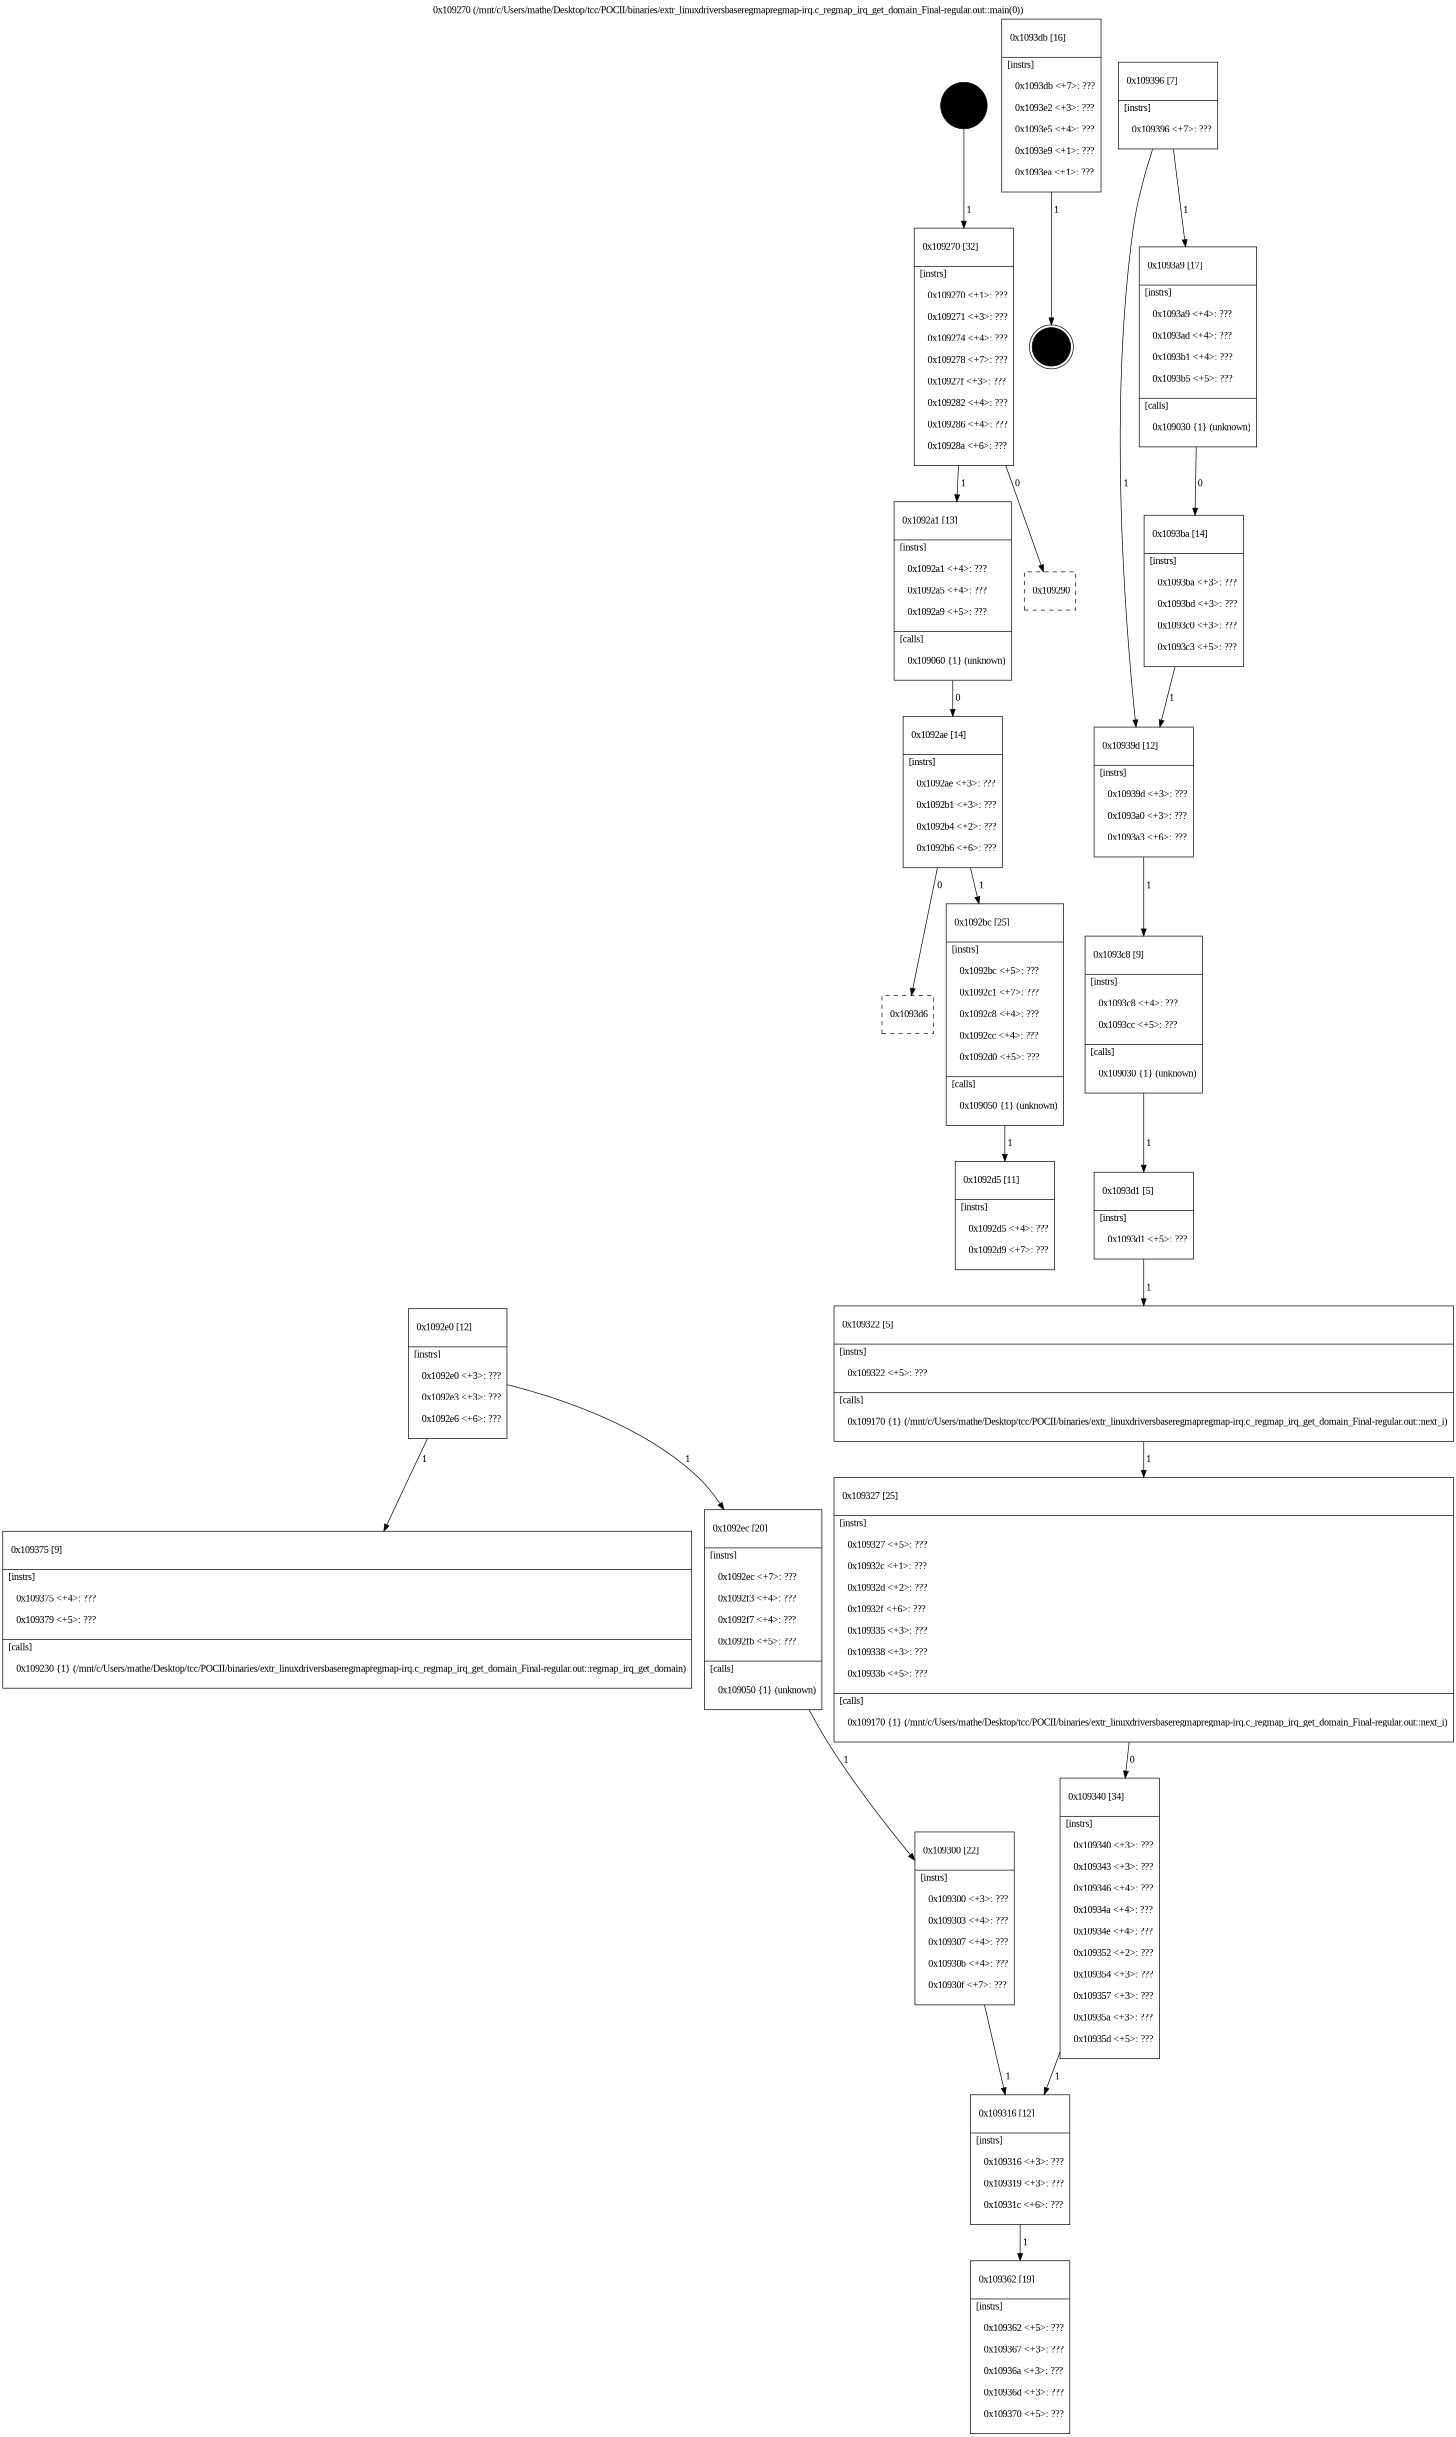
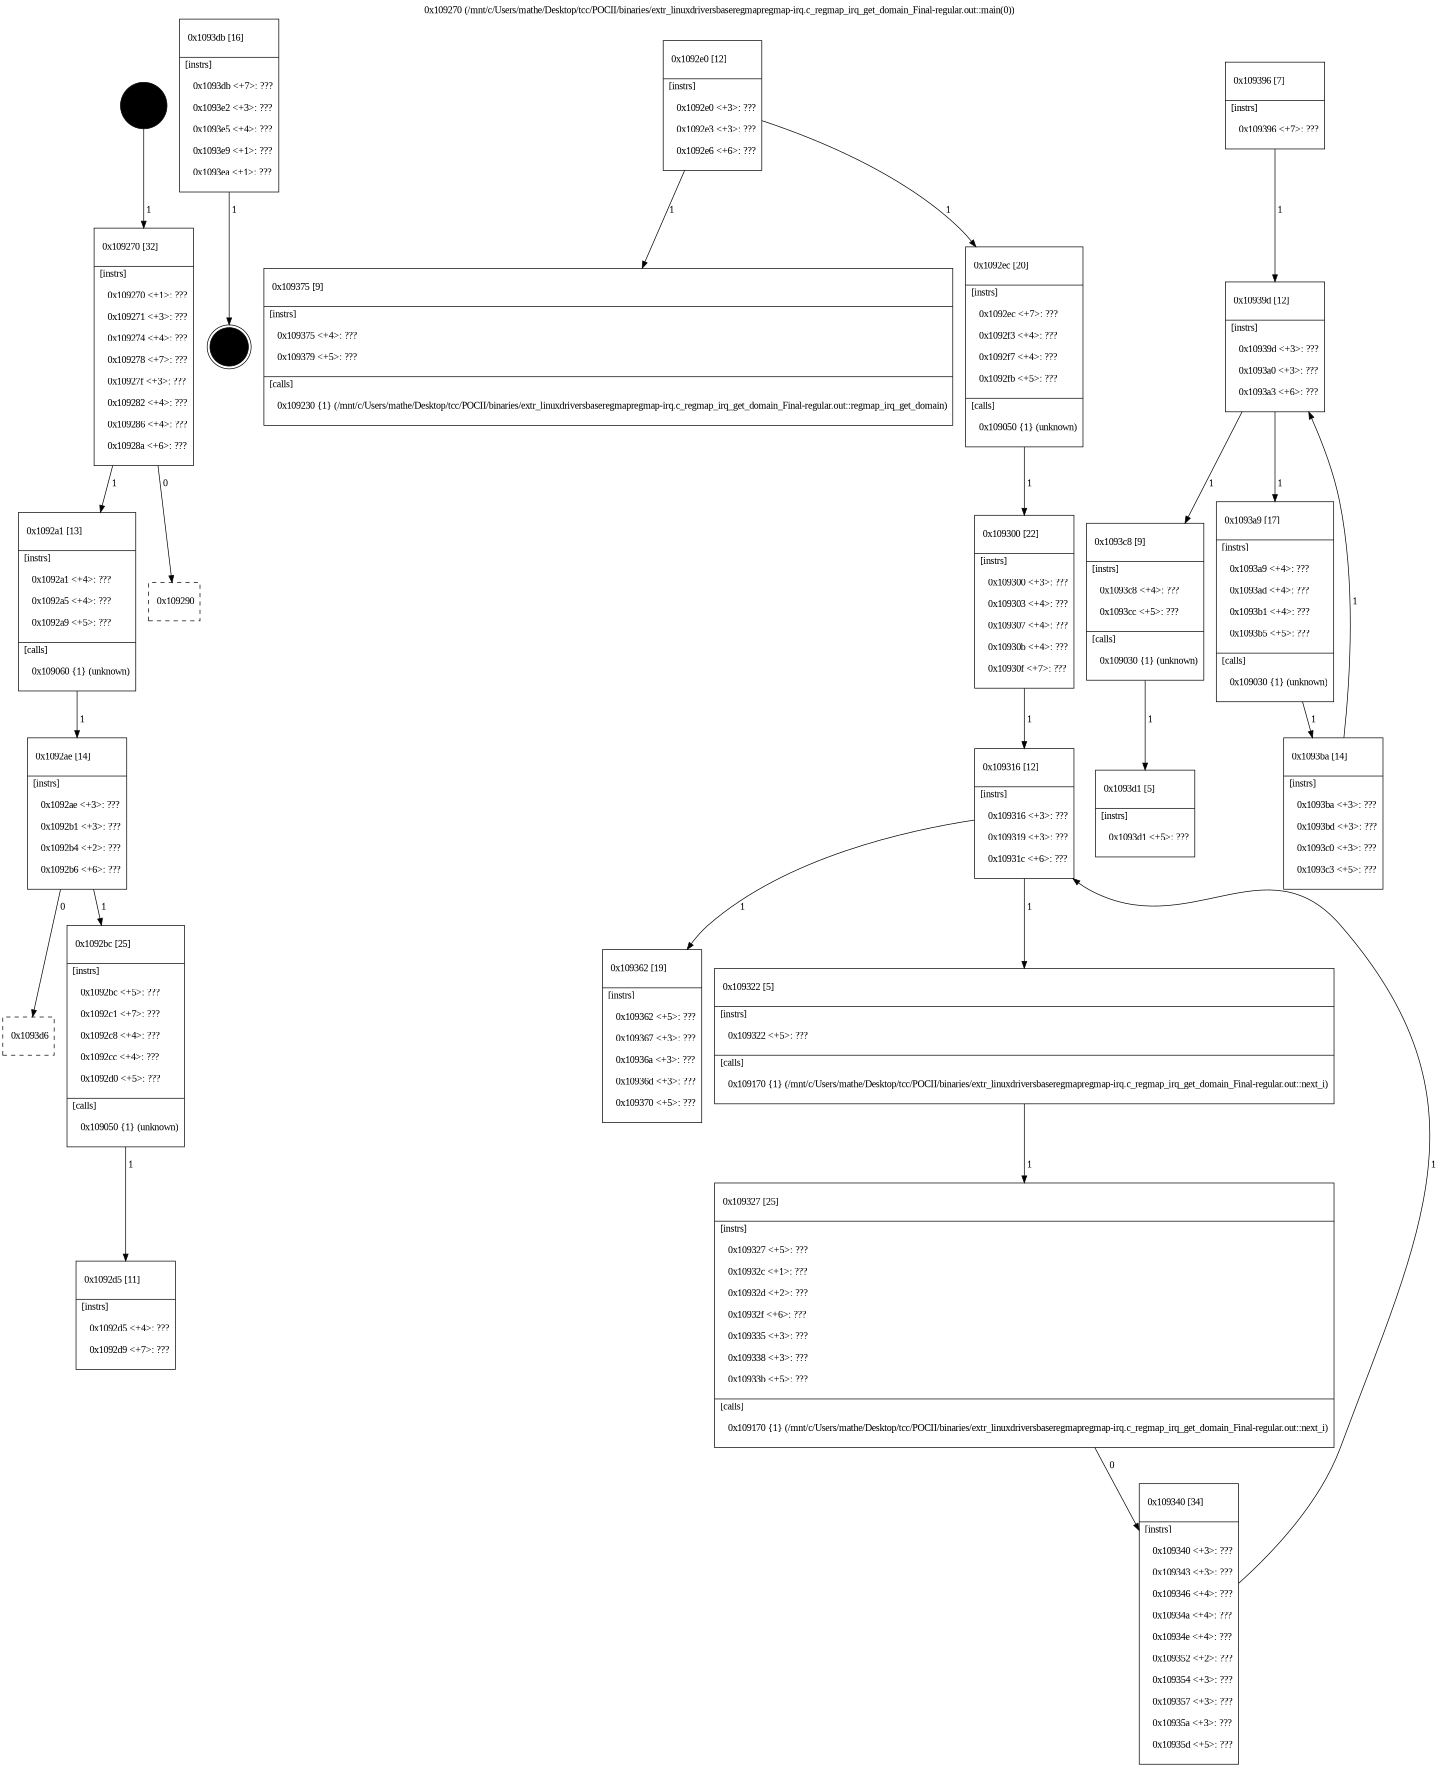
  digraph {
    fontname="Liberation Serif"
    label="0x109270 (/mnt/c/Users/mathe/Desktop/tcc/POCII/binaries/extr_linuxdriversbaseregmapregmap-irq.c_regmap_irq_get_domain_Final-regular.out::main(0))"
    labelloc=t
    node [fontname="Liberation Serif" shape=record]
    edge [fontname="Liberation Serif"]
    Entry [fillcolor=black height=0.3 shape=circle style=filled width=0.3]
    n2 [label="{\n     0x109270 [32]\l\n     | [instrs]\l\n     &nbsp;&nbsp;0x109270 \<+1\>: ???\l\n     &nbsp;&nbsp;0x109271 \<+3\>: ???\l\n     &nbsp;&nbsp;0x109274 \<+4\>: ???\l\n     &nbsp;&nbsp;0x109278 \<+7\>: ???\l\n     &nbsp;&nbsp;0x10927f \<+3\>: ???\l\n     &nbsp;&nbsp;0x109282 \<+4\>: ???\l\n     &nbsp;&nbsp;0x109286 \<+4\>: ???\l\n     &nbsp;&nbsp;0x10928a \<+6\>: ???\l\n  }"]
    n3 [label="{\n     0x1092a1 [13]\l\n     | [instrs]\l\n     &nbsp;&nbsp;0x1092a1 \<+4\>: ???\l\n     &nbsp;&nbsp;0x1092a5 \<+4\>: ???\l\n     &nbsp;&nbsp;0x1092a9 \<+5\>: ???\l\n     | [calls]\l\n     &nbsp;&nbsp;0x109060 \{1\} (unknown)\l\n  }"]
    n4 [label="{\n     0x109290\l\n  }" style=dashed]
    n5 [label="{\n     0x1092ae [14]\l\n     | [instrs]\l\n     &nbsp;&nbsp;0x1092ae \<+3\>: ???\l\n     &nbsp;&nbsp;0x1092b1 \<+3\>: ???\l\n     &nbsp;&nbsp;0x1092b4 \<+2\>: ???\l\n     &nbsp;&nbsp;0x1092b6 \<+6\>: ???\l\n  }"]
    n6 [label="{\n     0x1093d6\l\n  }" style=dashed]
    n7 [label="{\n     0x1092bc [25]\l\n     | [instrs]\l\n     &nbsp;&nbsp;0x1092bc \<+5\>: ???\l\n     &nbsp;&nbsp;0x1092c1 \<+7\>: ???\l\n     &nbsp;&nbsp;0x1092c8 \<+4\>: ???\l\n     &nbsp;&nbsp;0x1092cc \<+4\>: ???\l\n     &nbsp;&nbsp;0x1092d0 \<+5\>: ???\l\n     | [calls]\l\n     &nbsp;&nbsp;0x109050 \{1\} (unknown)\l\n  }"]
    n8 [label="{\n     0x1092d5 [11]\l\n     | [instrs]\l\n     &nbsp;&nbsp;0x1092d5 \<+4\>: ???\l\n     &nbsp;&nbsp;0x1092d9 \<+7\>: ???\l\n  }"]
    Exit [fillcolor=black height=0.3 peripheries=2 shape=circle style=filled width=0.3]
    n10 [label="{\n     0x1092e0 [12]\l\n     | [instrs]\l\n     &nbsp;&nbsp;0x1092e0 \<+3\>: ???\l\n     &nbsp;&nbsp;0x1092e3 \<+3\>: ???\l\n     &nbsp;&nbsp;0x1092e6 \<+6\>: ???\l\n  }"]
    n11 [label="{\n     0x109375 [9]\l\n     | [instrs]\l\n     &nbsp;&nbsp;0x109375 \<+4\>: ???\l\n     &nbsp;&nbsp;0x109379 \<+5\>: ???\l\n     | [calls]\l\n     &nbsp;&nbsp;0x109230 \{1\} (/mnt/c/Users/mathe/Desktop/tcc/POCII/binaries/extr_linuxdriversbaseregmapregmap-irq.c_regmap_irq_get_domain_Final-regular.out::regmap_irq_get_domain)\l\n  }"]
    n12 [label="{\n     0x1092ec [20]\l\n     | [instrs]\l\n     &nbsp;&nbsp;0x1092ec \<+7\>: ???\l\n     &nbsp;&nbsp;0x1092f3 \<+4\>: ???\l\n     &nbsp;&nbsp;0x1092f7 \<+4\>: ???\l\n     &nbsp;&nbsp;0x1092fb \<+5\>: ???\l\n     | [calls]\l\n     &nbsp;&nbsp;0x109050 \{1\} (unknown)\l\n  }"]
    n13 [label="{\n     0x109300 [22]\l\n     | [instrs]\l\n     &nbsp;&nbsp;0x109300 \<+3\>: ???\l\n     &nbsp;&nbsp;0x109303 \<+4\>: ???\l\n     &nbsp;&nbsp;0x109307 \<+4\>: ???\l\n     &nbsp;&nbsp;0x10930b \<+4\>: ???\l\n     &nbsp;&nbsp;0x10930f \<+7\>: ???\l\n  }"]
    n14 [label="{\n     0x109316 [12]\l\n     | [instrs]\l\n     &nbsp;&nbsp;0x109316 \<+3\>: ???\l\n     &nbsp;&nbsp;0x109319 \<+3\>: ???\l\n     &nbsp;&nbsp;0x10931c \<+6\>: ???\l\n  }"]
    n15 [label="{\n     0x109362 [19]\l\n     | [instrs]\l\n     &nbsp;&nbsp;0x109362 \<+5\>: ???\l\n     &nbsp;&nbsp;0x109367 \<+3\>: ???\l\n     &nbsp;&nbsp;0x10936a \<+3\>: ???\l\n     &nbsp;&nbsp;0x10936d \<+3\>: ???\l\n     &nbsp;&nbsp;0x109370 \<+5\>: ???\l\n  }"]
    n16 [label="{\n     0x109322 [5]\l\n     | [instrs]\l\n     &nbsp;&nbsp;0x109322 \<+5\>: ???\l\n     | [calls]\l\n     &nbsp;&nbsp;0x109170 \{1\} (/mnt/c/Users/mathe/Desktop/tcc/POCII/binaries/extr_linuxdriversbaseregmapregmap-irq.c_regmap_irq_get_domain_Final-regular.out::next_i)\l\n  }"]
    n17 [label="{\n     0x109327 [25]\l\n     | [instrs]\l\n     &nbsp;&nbsp;0x109327 \<+5\>: ???\l\n     &nbsp;&nbsp;0x10932c \<+1\>: ???\l\n     &nbsp;&nbsp;0x10932d \<+2\>: ???\l\n     &nbsp;&nbsp;0x10932f \<+6\>: ???\l\n     &nbsp;&nbsp;0x109335 \<+3\>: ???\l\n     &nbsp;&nbsp;0x109338 \<+3\>: ???\l\n     &nbsp;&nbsp;0x10933b \<+5\>: ???\l\n     | [calls]\l\n     &nbsp;&nbsp;0x109170 \{1\} (/mnt/c/Users/mathe/Desktop/tcc/POCII/binaries/extr_linuxdriversbaseregmapregmap-irq.c_regmap_irq_get_domain_Final-regular.out::next_i)\l\n  }"]
    n18 [label="{\n     0x109340 [34]\l\n     | [instrs]\l\n     &nbsp;&nbsp;0x109340 \<+3\>: ???\l\n     &nbsp;&nbsp;0x109343 \<+3\>: ???\l\n     &nbsp;&nbsp;0x109346 \<+4\>: ???\l\n     &nbsp;&nbsp;0x10934a \<+4\>: ???\l\n     &nbsp;&nbsp;0x10934e \<+4\>: ???\l\n     &nbsp;&nbsp;0x109352 \<+2\>: ???\l\n     &nbsp;&nbsp;0x109354 \<+3\>: ???\l\n     &nbsp;&nbsp;0x109357 \<+3\>: ???\l\n     &nbsp;&nbsp;0x10935a \<+3\>: ???\l\n     &nbsp;&nbsp;0x10935d \<+5\>: ???\l\n  }"]
    n19 [label="{\n     0x1093db [16]\l\n     | [instrs]\l\n     &nbsp;&nbsp;0x1093db \<+7\>: ???\l\n     &nbsp;&nbsp;0x1093e2 \<+3\>: ???\l\n     &nbsp;&nbsp;0x1093e5 \<+4\>: ???\l\n     &nbsp;&nbsp;0x1093e9 \<+1\>: ???\l\n     &nbsp;&nbsp;0x1093ea \<+1\>: ???\l\n  }"]
    n20 [label="{\n     0x109396 [7]\l\n     | [instrs]\l\n     &nbsp;&nbsp;0x109396 \<+7\>: ???\l\n  }"]
    n21 [label="{\n     0x10939d [12]\l\n     | [instrs]\l\n     &nbsp;&nbsp;0x10939d \<+3\>: ???\l\n     &nbsp;&nbsp;0x1093a0 \<+3\>: ???\l\n     &nbsp;&nbsp;0x1093a3 \<+6\>: ???\l\n  }"]
    n22 [label="{\n     0x1093c8 [9]\l\n     | [instrs]\l\n     &nbsp;&nbsp;0x1093c8 \<+4\>: ???\l\n     &nbsp;&nbsp;0x1093cc \<+5\>: ???\l\n     | [calls]\l\n     &nbsp;&nbsp;0x109030 \{1\} (unknown)\l\n  }"]
    n23 [label="{\n     0x1093a9 [17]\l\n     | [instrs]\l\n     &nbsp;&nbsp;0x1093a9 \<+4\>: ???\l\n     &nbsp;&nbsp;0x1093ad \<+4\>: ???\l\n     &nbsp;&nbsp;0x1093b1 \<+4\>: ???\l\n     &nbsp;&nbsp;0x1093b5 \<+5\>: ???\l\n     | [calls]\l\n     &nbsp;&nbsp;0x109030 \{1\} (unknown)\l\n  }"]
    n24 [label="{\n     0x1093d1 [5]\l\n     | [instrs]\l\n     &nbsp;&nbsp;0x1093d1 \<+5\>: ???\l\n  }"]
    n25 [label="{\n     0x1093ba [14]\l\n     | [instrs]\l\n     &nbsp;&nbsp;0x1093ba \<+3\>: ???\l\n     &nbsp;&nbsp;0x1093bd \<+3\>: ???\l\n     &nbsp;&nbsp;0x1093c0 \<+3\>: ???\l\n     &nbsp;&nbsp;0x1093c3 \<+5\>: ???\l\n  }"]
    Entry -> n2 [label=" 1"]
    n2 -> n3 [label=" 1"]
    n2 -> n4 [label=" 0"]
-   n3 -> n5 [label=" 0"]
+   n3 -> n5 [label=" 1"]
    n5 -> n6 [label=" 0"]
    n5 -> n7 [label=" 1"]
    n7 -> n8 [label=" 1"]
    n10 -> n11 [label=" 1"]
    n10 -> n12 [label=" 1"]
    n12 -> n13 [label=" 1"]
    n13 -> n14 [label=" 1"]
    n14 -> n15 [label=" 1"]
-   n24 -> n16 [label=" 1"]
+   n14 -> n16 [label=" 1"]
    n16 -> n17 [label=" 1"]
    n17 -> n18 [label=" 0"]
    n18 -> n14 [label=" 1"]
    n19 -> Exit [label=" 1"]
    n20 -> n21 [label=" 1"]
    n21 -> n22 [label=" 1"]
-   n20 -> n23 [label=" 1"]
+   n21 -> n23 [label=" 1"]
    n22 -> n24 [label=" 1"]
-   n23 -> n25 [label=" 0"]
+   n23 -> n25 [label=" 1"]
    n25 -> n21 [label=" 1"]
  }
